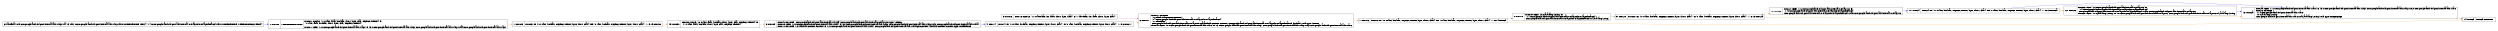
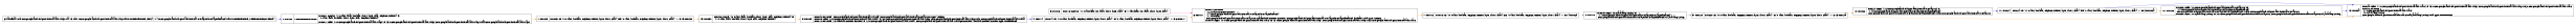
  digraph {
    rankdir=LR
    node [shape=record]
    edge [color=darkorange]
    n1 [label="{0\:\ 0x0000|MTH_ENTER_BLOCK\l|0x0000: CONST  (r1 I:?[int, float, boolean, short, byte, char, OBJECT, ARRAY]) = \l  (0 ?[int, float, boolean, short, byte, char, OBJECT, ARRAY])\l \l0x0001: IGET  (r0 I:com.google.android.gms.internal.ads.zzaps) = (r3 I:com.google.android.gms.internal.ads.zzbip) com.google.android.gms.internal.ads.zzbip.zzdak com.google.android.gms.internal.ads.zzaps \l}"]
    n2 [label="{1\:\ 0x0003|0x0003: IF  (r0 I:?[int, boolean, OBJECT, ARRAY, byte, short, char]) == (0 ?[int, boolean, OBJECT, ARRAY, byte, short, char])  \-\> B:15:0x0030 \l}"]
    n3 [label="{15\:\ 0x0030|0x0030: MOVE  (r0 I:?[int, float, boolean, short, byte, char, OBJECT, ARRAY]) = \l  (r1 I:?[int, float, boolean, short, byte, char, OBJECT, ARRAY])\l \l}"]
    n4 [label="{3\:\ 0x000b|0x000b: INVOKE   com.google.android.gms.ads.internal.zzk.zzlf():com.google.android.gms.ads.internal.overlay.zzm type: STATIC \l0x000e: IGET  (r2 I:com.google.android.gms.internal.ads.zzbha) = (r3 I:com.google.android.gms.internal.ads.zzbip) com.google.android.gms.internal.ads.zzbip.zzdjo com.google.android.gms.internal.ads.zzbha \l0x0010: INVOKE  (r2 I:android.content.Context) = (r2 I:com.google.android.gms.internal.ads.zzbha) com.google.android.gms.internal.ads.zzbha.getContext():android.content.Context type: INTERFACE \l}"]
    n5 [label="{4\:\ 0x0014|0x0014: IF  (r0 I:?[int, boolean, OBJECT, ARRAY, byte, short, char]) != (0 ?[int, boolean, OBJECT, ARRAY, byte, short, char])  \-\> B:6:0x0017 \l}"]
-   n6 [label="{6\:\ 0x0017|0x0017: INVOKE  \l  (r2 I:android.content.Context)\l  (r4 I:com.google.android.gms.ads.internal.overlay.AdOverlayInfoParcel)\l  (r1 I:boolean)\l com.google.android.gms.ads.internal.overlay.zzm.zza(android.content.Context, com.google.android.gms.ads.internal.overlay.AdOverlayInfoParcel, boolean):void type: STATIC \l0x001a: IGET  (r0 I:com.google.android.gms.internal.ads.zzavc) = (r3 I:com.google.android.gms.internal.ads.zzbip) com.google.android.gms.internal.ads.zzbip.zzejo com.google.android.gms.internal.ads.zzavc \l}"]
+   n6 [label="{6\:\ 0x0017|0x0017: INVOKE  \l  (r2 I:zzaps.content.Context)\l  (r4 I:com.google.android.gms.ads.internal.overlay.AdOverlayInfoParcel)\l  (r1 I:boolean)\l com.google.android.gms.ads.internal.overlay.zzm.zza(android.content.Context, com.google.android.gms.ads.internal.overlay.AdOverlayInfoParcel, boolean):void type: STATIC \l0x001a: IGET  (r0 I:com.google.android.gms.internal.ads.zzavc) = (r3 I:com.google.android.gms.internal.ads.zzbip) com.google.android.gms.internal.ads.zzbip.zzejo com.google.android.gms.internal.ads.zzavc \l}"]
    n7 [label="{5\:\ 0x0016|0x0016: CONST  (r1 I:?[boolean, int, float, short, byte, char]) = (1 ?[boolean, int, float, short, byte, char]) \l}"]
    n8 [label="{7\:\ 0x001c|0x001c: IF  (r0 I:?[int, boolean, OBJECT, ARRAY, byte, short, char]) == (0 ?[int, boolean, OBJECT, ARRAY, byte, short, char])  \-\> B:14:0x002f \l}"]
    n9 [label="{8\:\ 0x001e|0x001e: IGET  (r8 I:java.lang.String) = \l  (r4 I:com.google.android.gms.ads.internal.overlay.AdOverlayInfoParcel)\l com.google.android.gms.ads.internal.overlay.AdOverlayInfoParcel.url java.lang.String \l}"]
-   n10 [label="{14\:\ 0x002f|0x002f: RETURN   \l}"]
    n11 [label="{9\:\ 0x0020|0x0020: IF  (r0 I:?[int, boolean, OBJECT, ARRAY, byte, short, char]) != (0 ?[int, boolean, OBJECT, ARRAY, byte, short, char])  \-\> B:13:0x002a \l}"]
    n12 [label="{10\:\ 0x0022|0x0022: IGET  (r1 I:com.google.android.gms.ads.internal.overlay.zzc) = \l  (r4 I:com.google.android.gms.ads.internal.overlay.AdOverlayInfoParcel)\l com.google.android.gms.ads.internal.overlay.AdOverlayInfoParcel.zzdkn com.google.android.gms.ads.internal.overlay.zzc \l}"]
    n13 [label="{13\:\ 0x002a|0x002a: IGET  (r1 I:com.google.android.gms.internal.ads.zzavc) = (r3 I:com.google.android.gms.internal.ads.zzbip) com.google.android.gms.internal.ads.zzbip.zzejo com.google.android.gms.internal.ads.zzavc \l0x002c: INVOKE  \l  (r1 I:com.google.android.gms.internal.ads.zzavc)\l  (r0 I:java.lang.String)\l com.google.android.gms.internal.ads.zzavc.zzdk(java.lang.String):void type: INTERFACE \l}"]
    n14 [label="{11\:\ 0x0024|0x0024: IF  (r1 I:?[int, boolean, OBJECT, ARRAY, byte, short, char]) == (0 ?[int, boolean, OBJECT, ARRAY, byte, short, char])  \-\> B:13:0x002a \l}"]
    n15 [label="{12\:\ 0x0026|0x0026: IGET  (r0 I:com.google.android.gms.ads.internal.overlay.zzc) = \l  (r4 I:com.google.android.gms.ads.internal.overlay.AdOverlayInfoParcel)\l com.google.android.gms.ads.internal.overlay.AdOverlayInfoParcel.zzdkn com.google.android.gms.ads.internal.overlay.zzc \l0x0028: IGET  (r0 I:java.lang.String) = (r0 I:com.google.android.gms.ads.internal.overlay.zzc) com.google.android.gms.ads.internal.overlay.zzc.url java.lang.String \l}"]
    n16 [label="{private final void com.google.android.gms.internal.ads.zzbip.zza((r3 'this' I:com.google.android.gms.internal.ads.zzbip A[IMMUTABLE_TYPE, THIS]), (r4 I:com.google.android.gms.ads.internal.overlay.AdOverlayInfoParcel A[IMMUTABLE_TYPE, METHOD_ARGUMENT])) }"]
    n1 -> n2
    n2 -> n3
    n3 -> n4
    n4 -> n5 [color=blue]
    n5 -> n6 [style=dashed]
    n6 -> n8
    n7 -> n6 [color=deeppink]
    n8 -> n9 [color=gray40 style=dashed]
-   n8 -> n10
    n9 -> n11 [color=gray40]
    n11 -> n12 [style=dashed]
    n11 -> n13
    n12 -> n14 [color=blue]
-   n13 -> n10 [color=gray40]
    n14 -> n13 [color=blue]
    n14 -> n15 [style=solid]
    n15 -> n13 [color=blue]
    n16 -> n1 [color=blue]
  }
